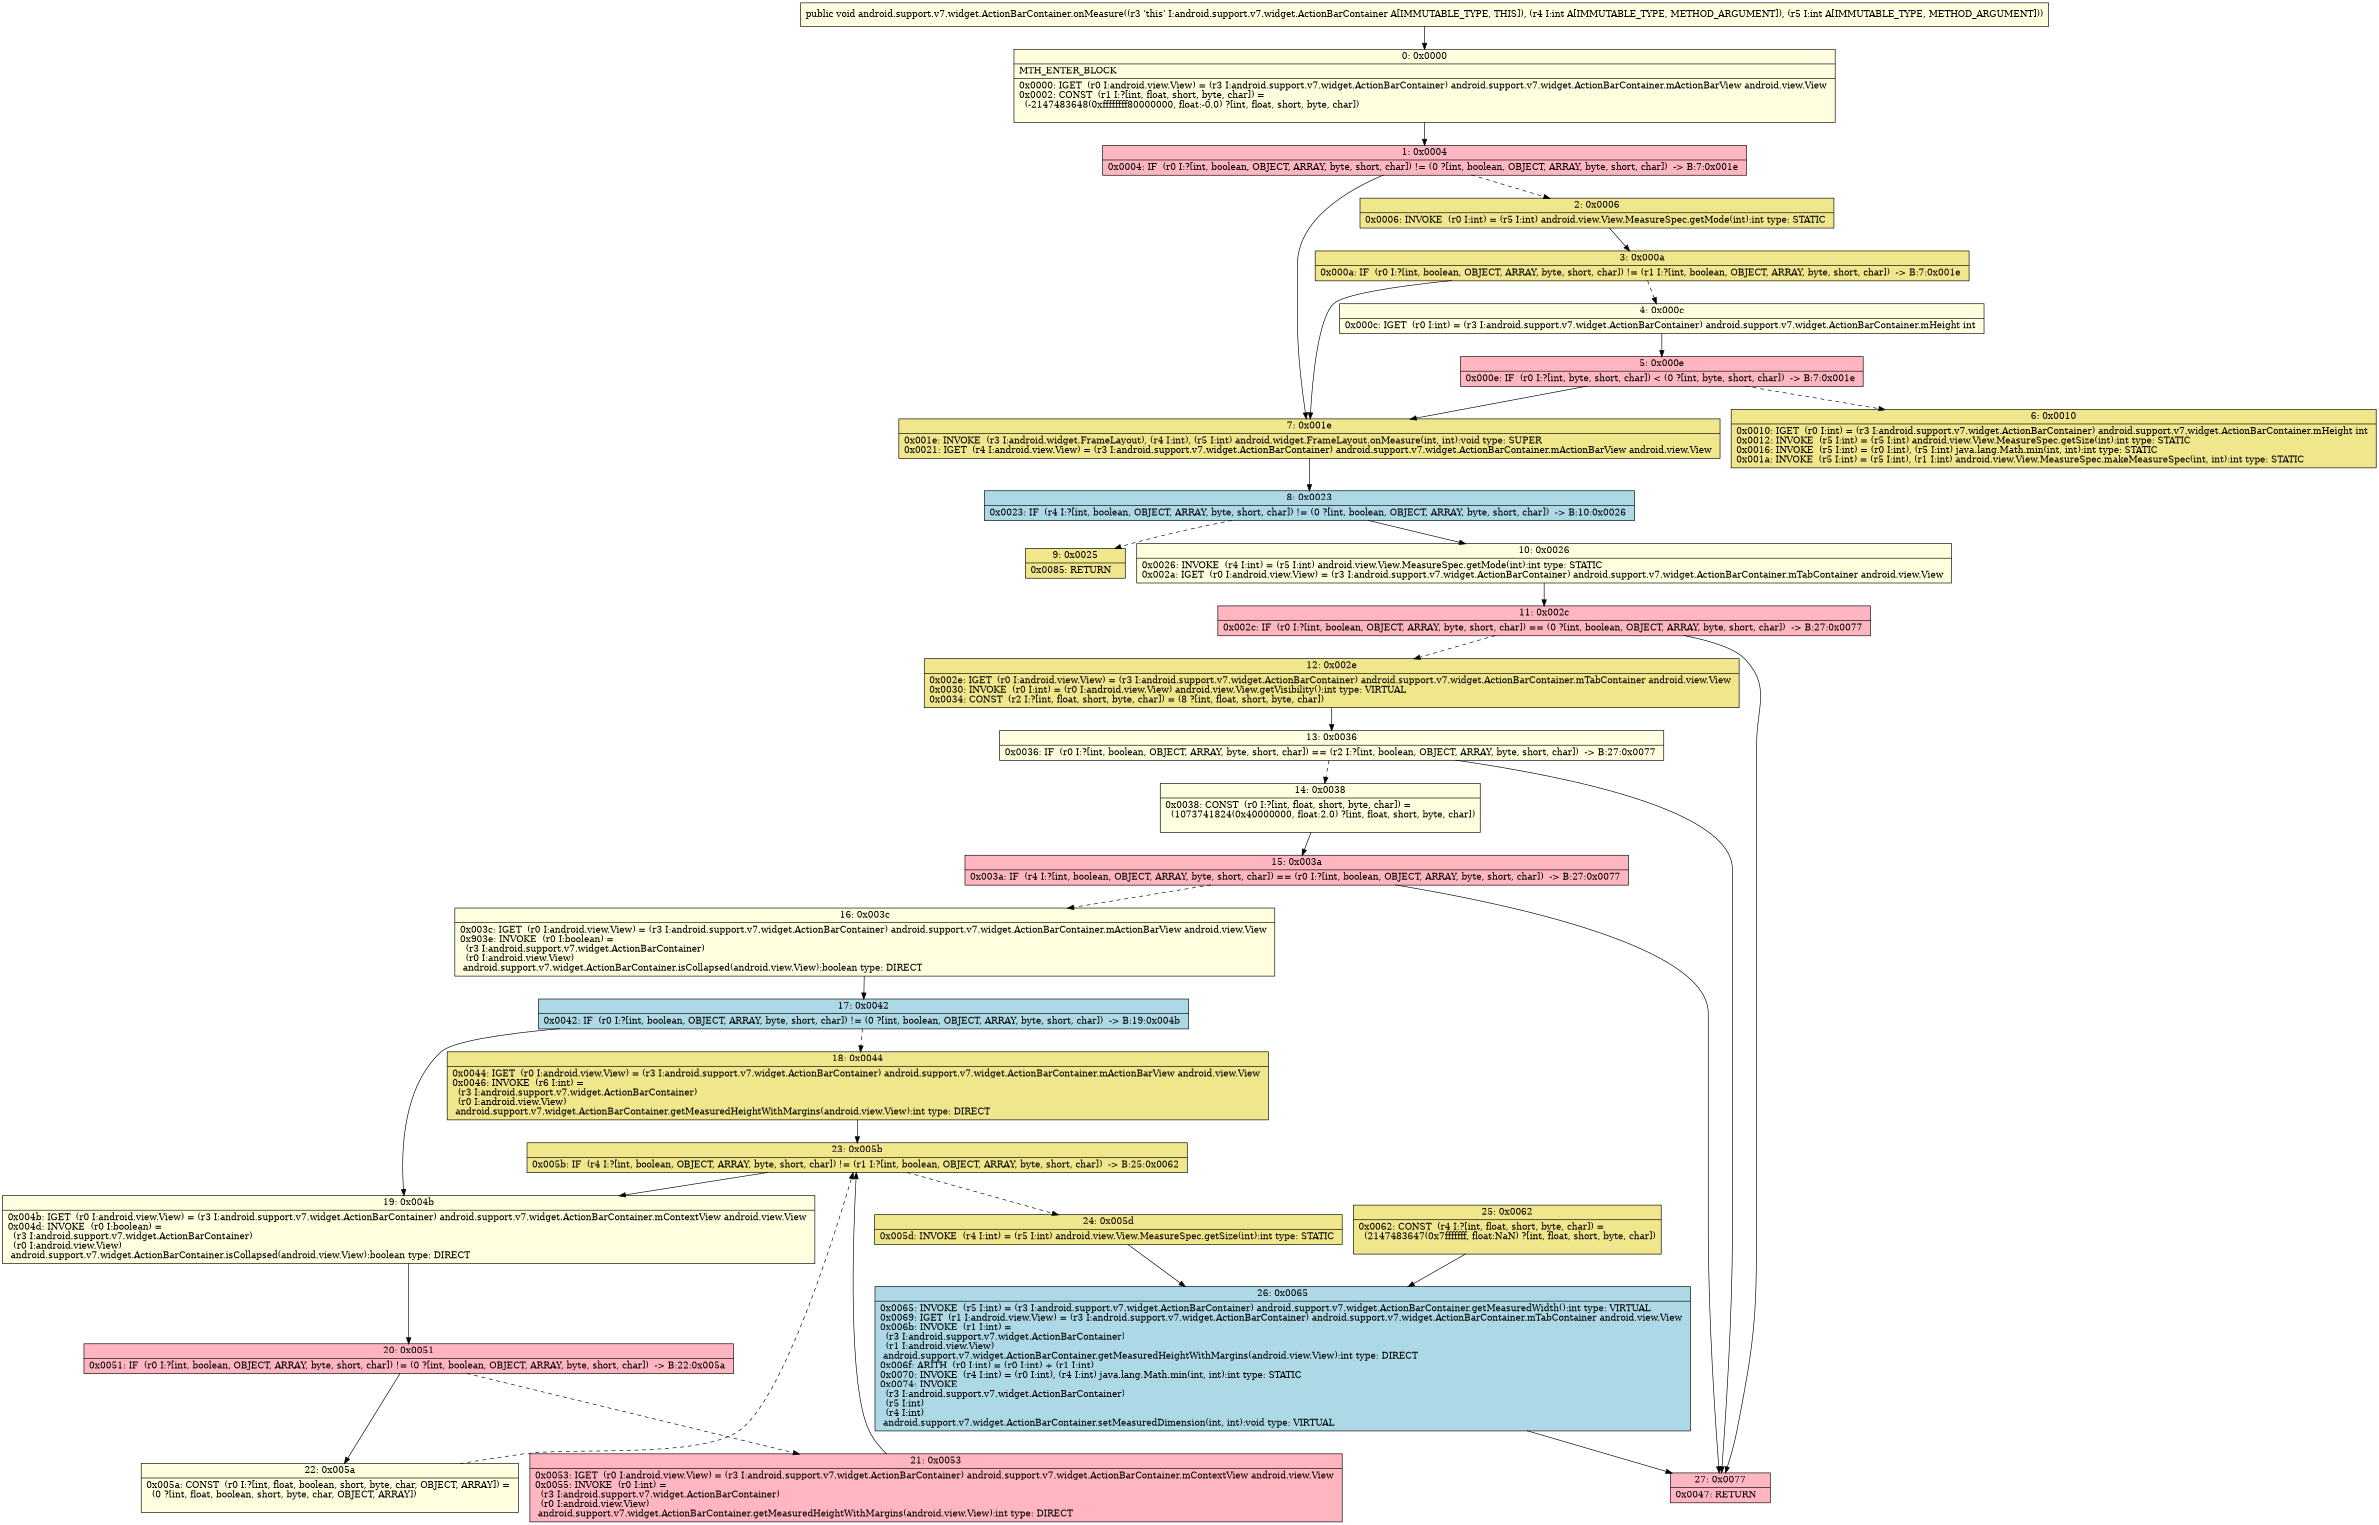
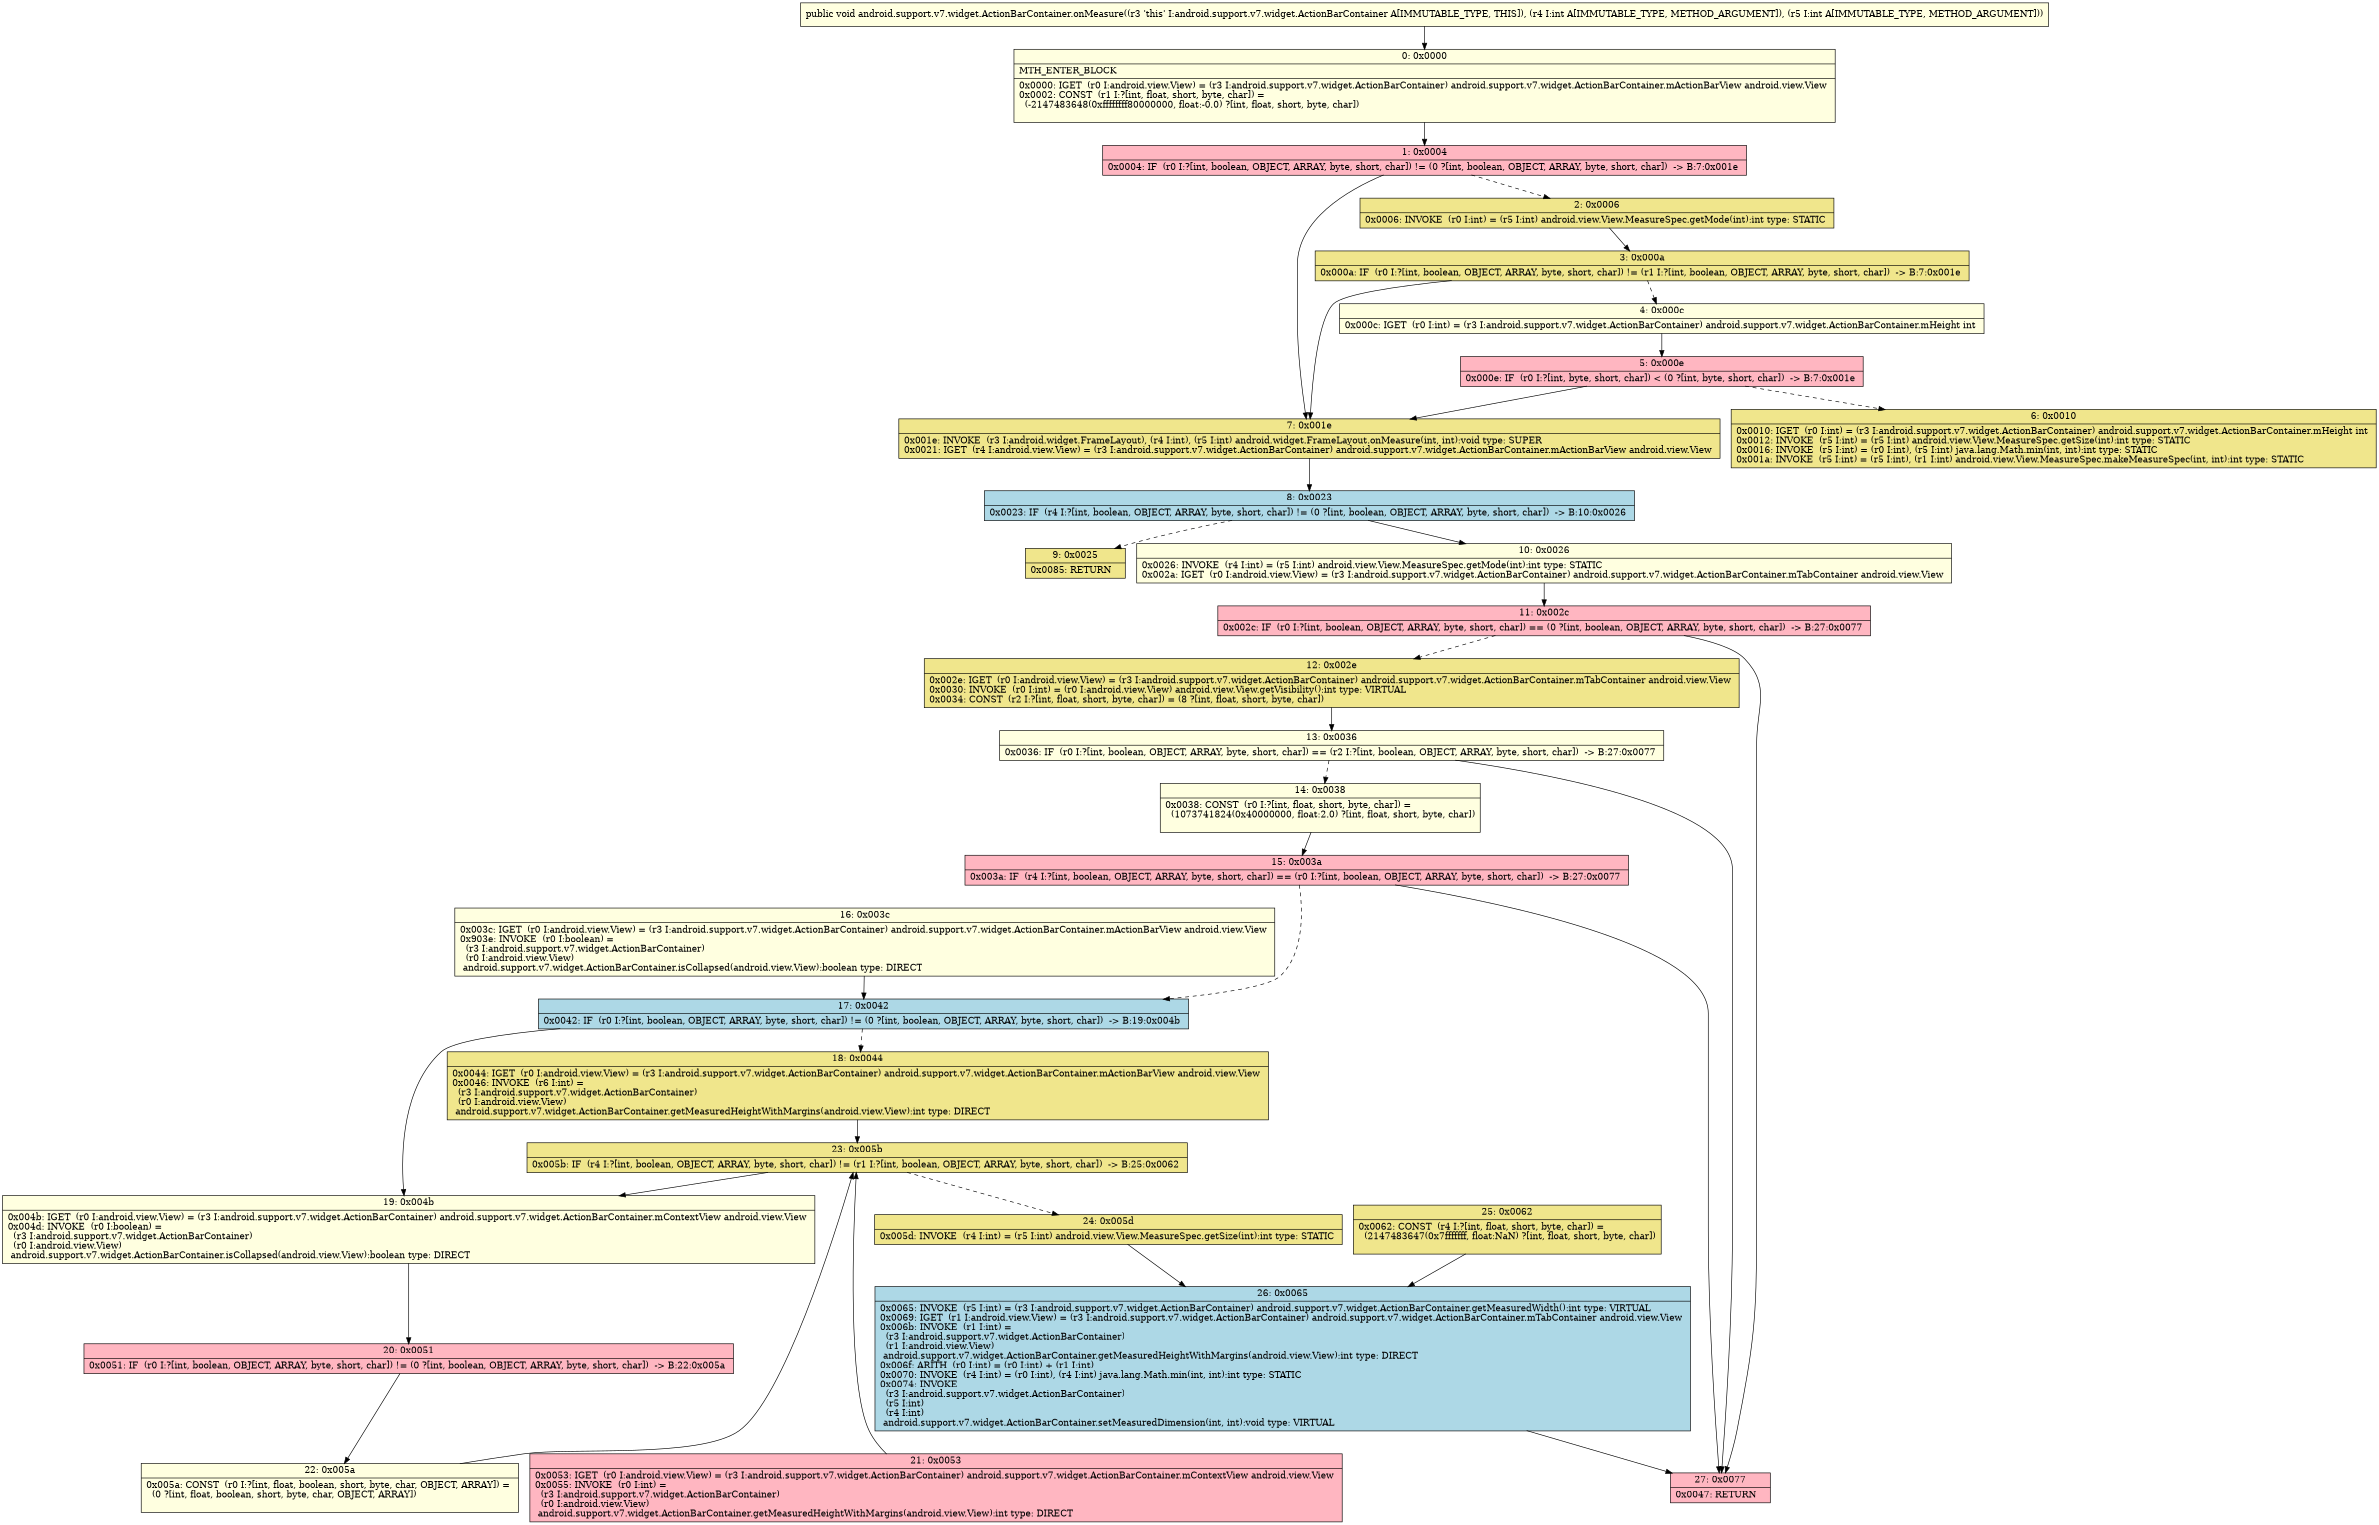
  digraph {
    node [fillcolor=khaki shape=record style=filled]
    n1 [fillcolor=lightyellow label="{0\:\ 0x0000|MTH_ENTER_BLOCK\l|0x0000: IGET  (r0 I:android.view.View) = (r3 I:android.support.v7.widget.ActionBarContainer) android.support.v7.widget.ActionBarContainer.mActionBarView android.view.View \l0x0002: CONST  (r1 I:?[int, float, short, byte, char]) = \l  (\-2147483648(0xffffffff80000000, float:\-0.0) ?[int, float, short, byte, char])\l \l}"]
    n2 [fillcolor=lightpink label="{1\:\ 0x0004|0x0004: IF  (r0 I:?[int, boolean, OBJECT, ARRAY, byte, short, char]) != (0 ?[int, boolean, OBJECT, ARRAY, byte, short, char])  \-\> B:7:0x001e \l}"]
    n3 [label="{2\:\ 0x0006|0x0006: INVOKE  (r0 I:int) = (r5 I:int) android.view.View.MeasureSpec.getMode(int):int type: STATIC \l}"]
    n4 [label="{7\:\ 0x001e|0x001e: INVOKE  (r3 I:android.widget.FrameLayout), (r4 I:int), (r5 I:int) android.widget.FrameLayout.onMeasure(int, int):void type: SUPER \l0x0021: IGET  (r4 I:android.view.View) = (r3 I:android.support.v7.widget.ActionBarContainer) android.support.v7.widget.ActionBarContainer.mActionBarView android.view.View \l}"]
    n5 [label="{3\:\ 0x000a|0x000a: IF  (r0 I:?[int, boolean, OBJECT, ARRAY, byte, short, char]) != (r1 I:?[int, boolean, OBJECT, ARRAY, byte, short, char])  \-\> B:7:0x001e \l}"]
    n6 [fillcolor=lightblue label="{8\:\ 0x0023|0x0023: IF  (r4 I:?[int, boolean, OBJECT, ARRAY, byte, short, char]) != (0 ?[int, boolean, OBJECT, ARRAY, byte, short, char])  \-\> B:10:0x0026 \l}"]
    n7 [fillcolor=lightyellow label="{4\:\ 0x000c|0x000c: IGET  (r0 I:int) = (r3 I:android.support.v7.widget.ActionBarContainer) android.support.v7.widget.ActionBarContainer.mHeight int \l}"]
    n8 [fillcolor=lightpink label="{5\:\ 0x000e|0x000e: IF  (r0 I:?[int, byte, short, char]) \< (0 ?[int, byte, short, char])  \-\> B:7:0x001e \l}"]
    n9 [label="{6\:\ 0x0010|0x0010: IGET  (r0 I:int) = (r3 I:android.support.v7.widget.ActionBarContainer) android.support.v7.widget.ActionBarContainer.mHeight int \l0x0012: INVOKE  (r5 I:int) = (r5 I:int) android.view.View.MeasureSpec.getSize(int):int type: STATIC \l0x0016: INVOKE  (r5 I:int) = (r0 I:int), (r5 I:int) java.lang.Math.min(int, int):int type: STATIC \l0x001a: INVOKE  (r5 I:int) = (r5 I:int), (r1 I:int) android.view.View.MeasureSpec.makeMeasureSpec(int, int):int type: STATIC \l}"]
    n10 [label="{9\:\ 0x0025|0x0085: RETURN   \l}"]
    n11 [fillcolor=lightyellow label="{10\:\ 0x0026|0x0026: INVOKE  (r4 I:int) = (r5 I:int) android.view.View.MeasureSpec.getMode(int):int type: STATIC \l0x002a: IGET  (r0 I:android.view.View) = (r3 I:android.support.v7.widget.ActionBarContainer) android.support.v7.widget.ActionBarContainer.mTabContainer android.view.View \l}"]
    n12 [fillcolor=lightpink label="{11\:\ 0x002c|0x002c: IF  (r0 I:?[int, boolean, OBJECT, ARRAY, byte, short, char]) == (0 ?[int, boolean, OBJECT, ARRAY, byte, short, char])  \-\> B:27:0x0077 \l}"]
    n13 [label="{12\:\ 0x002e|0x002e: IGET  (r0 I:android.view.View) = (r3 I:android.support.v7.widget.ActionBarContainer) android.support.v7.widget.ActionBarContainer.mTabContainer android.view.View \l0x0030: INVOKE  (r0 I:int) = (r0 I:android.view.View) android.view.View.getVisibility():int type: VIRTUAL \l0x0034: CONST  (r2 I:?[int, float, short, byte, char]) = (8 ?[int, float, short, byte, char]) \l}"]
    n14 [fillcolor=lightpink label="{27\:\ 0x0077|0x0047: RETURN   \l}"]
    n15 [fillcolor=lightyellow label="{13\:\ 0x0036|0x0036: IF  (r0 I:?[int, boolean, OBJECT, ARRAY, byte, short, char]) == (r2 I:?[int, boolean, OBJECT, ARRAY, byte, short, char])  \-\> B:27:0x0077 \l}"]
    n16 [fillcolor=lightyellow label="{14\:\ 0x0038|0x0038: CONST  (r0 I:?[int, float, short, byte, char]) = \l  (1073741824(0x40000000, float:2.0) ?[int, float, short, byte, char])\l \l}"]
    n17 [fillcolor=lightpink label="{15\:\ 0x003a|0x003a: IF  (r4 I:?[int, boolean, OBJECT, ARRAY, byte, short, char]) == (r0 I:?[int, boolean, OBJECT, ARRAY, byte, short, char])  \-\> B:27:0x0077 \l}"]
    n18 [fillcolor=lightyellow label="{16\:\ 0x003c|0x003c: IGET  (r0 I:android.view.View) = (r3 I:android.support.v7.widget.ActionBarContainer) android.support.v7.widget.ActionBarContainer.mActionBarView android.view.View \l0x903e: INVOKE  (r0 I:boolean) = \l  (r3 I:android.support.v7.widget.ActionBarContainer)\l  (r0 I:android.view.View)\l android.support.v7.widget.ActionBarContainer.isCollapsed(android.view.View):boolean type: DIRECT \l}"]
    n19 [fillcolor=lightblue label="{17\:\ 0x0042|0x0042: IF  (r0 I:?[int, boolean, OBJECT, ARRAY, byte, short, char]) != (0 ?[int, boolean, OBJECT, ARRAY, byte, short, char])  \-\> B:19:0x004b \l}"]
    n20 [label="{18\:\ 0x0044|0x0044: IGET  (r0 I:android.view.View) = (r3 I:android.support.v7.widget.ActionBarContainer) android.support.v7.widget.ActionBarContainer.mActionBarView android.view.View \l0x0046: INVOKE  (r6 I:int) = \l  (r3 I:android.support.v7.widget.ActionBarContainer)\l  (r0 I:android.view.View)\l android.support.v7.widget.ActionBarContainer.getMeasuredHeightWithMargins(android.view.View):int type: DIRECT \l}"]
    n21 [fillcolor=lightyellow label="{19\:\ 0x004b|0x004b: IGET  (r0 I:android.view.View) = (r3 I:android.support.v7.widget.ActionBarContainer) android.support.v7.widget.ActionBarContainer.mContextView android.view.View \l0x004d: INVOKE  (r0 I:boolean) = \l  (r3 I:android.support.v7.widget.ActionBarContainer)\l  (r0 I:android.view.View)\l android.support.v7.widget.ActionBarContainer.isCollapsed(android.view.View):boolean type: DIRECT \l}"]
    n22 [label="{23\:\ 0x005b|0x005b: IF  (r4 I:?[int, boolean, OBJECT, ARRAY, byte, short, char]) != (r1 I:?[int, boolean, OBJECT, ARRAY, byte, short, char])  \-\> B:25:0x0062 \l}"]
    n23 [fillcolor=lightpink label="{20\:\ 0x0051|0x0051: IF  (r0 I:?[int, boolean, OBJECT, ARRAY, byte, short, char]) != (0 ?[int, boolean, OBJECT, ARRAY, byte, short, char])  \-\> B:22:0x005a \l}"]
    n24 [label="{24\:\ 0x005d|0x005d: INVOKE  (r4 I:int) = (r5 I:int) android.view.View.MeasureSpec.getSize(int):int type: STATIC \l}"]
    n25 [fillcolor=lightpink label="{21\:\ 0x0053|0x0053: IGET  (r0 I:android.view.View) = (r3 I:android.support.v7.widget.ActionBarContainer) android.support.v7.widget.ActionBarContainer.mContextView android.view.View \l0x0055: INVOKE  (r0 I:int) = \l  (r3 I:android.support.v7.widget.ActionBarContainer)\l  (r0 I:android.view.View)\l android.support.v7.widget.ActionBarContainer.getMeasuredHeightWithMargins(android.view.View):int type: DIRECT \l}"]
    n26 [fillcolor=lightyellow label="{22\:\ 0x005a|0x005a: CONST  (r0 I:?[int, float, boolean, short, byte, char, OBJECT, ARRAY]) = \l  (0 ?[int, float, boolean, short, byte, char, OBJECT, ARRAY])\l \l}"]
    n27 [fillcolor=lightblue label="{26\:\ 0x0065|0x0065: INVOKE  (r5 I:int) = (r3 I:android.support.v7.widget.ActionBarContainer) android.support.v7.widget.ActionBarContainer.getMeasuredWidth():int type: VIRTUAL \l0x0069: IGET  (r1 I:android.view.View) = (r3 I:android.support.v7.widget.ActionBarContainer) android.support.v7.widget.ActionBarContainer.mTabContainer android.view.View \l0x006b: INVOKE  (r1 I:int) = \l  (r3 I:android.support.v7.widget.ActionBarContainer)\l  (r1 I:android.view.View)\l android.support.v7.widget.ActionBarContainer.getMeasuredHeightWithMargins(android.view.View):int type: DIRECT \l0x006f: ARITH  (r0 I:int) = (r0 I:int) + (r1 I:int) \l0x0070: INVOKE  (r4 I:int) = (r0 I:int), (r4 I:int) java.lang.Math.min(int, int):int type: STATIC \l0x0074: INVOKE  \l  (r3 I:android.support.v7.widget.ActionBarContainer)\l  (r5 I:int)\l  (r4 I:int)\l android.support.v7.widget.ActionBarContainer.setMeasuredDimension(int, int):void type: VIRTUAL \l}"]
    n28 [label="{25\:\ 0x0062|0x0062: CONST  (r4 I:?[int, float, short, byte, char]) = \l  (2147483647(0x7fffffff, float:NaN) ?[int, float, short, byte, char])\l \l}"]
    n29 [fillcolor=lightyellow label="{public void android.support.v7.widget.ActionBarContainer.onMeasure((r3 'this' I:android.support.v7.widget.ActionBarContainer A[IMMUTABLE_TYPE, THIS]), (r4 I:int A[IMMUTABLE_TYPE, METHOD_ARGUMENT]), (r5 I:int A[IMMUTABLE_TYPE, METHOD_ARGUMENT])) }"]
    n1 -> n2
    n2 -> n3 [style=dashed]
    n2 -> n4
    n3 -> n5
    n4 -> n6
    n5 -> n4
    n5 -> n7 [style=dashed]
    n6 -> n10 [style=dashed]
    n6 -> n11
    n7 -> n8
    n8 -> n4
    n8 -> n9 [style=dashed]
    n11 -> n12
    n12 -> n13 [style=dashed]
    n12 -> n14
    n13 -> n15
    n15 -> n14
    n15 -> n16 [style=dashed]
    n16 -> n17
    n17 -> n14
-   n17 -> n18 [style=dashed]
+   n17 -> n19 [style=dashed]
    n18 -> n19
    n19 -> n20 [style=dashed]
    n19 -> n21
    n20 -> n22
    n21 -> n23
    n22 -> n21
    n22 -> n24 [style=dashed]
-   n23 -> n25 [style=dashed]
    n23 -> n26
    n24 -> n27
    n25 -> n22
-   n26 -> n22 [style=dashed]
+   n26 -> n22
    n27 -> n14
    n28 -> n27
    n29 -> n1
  }
